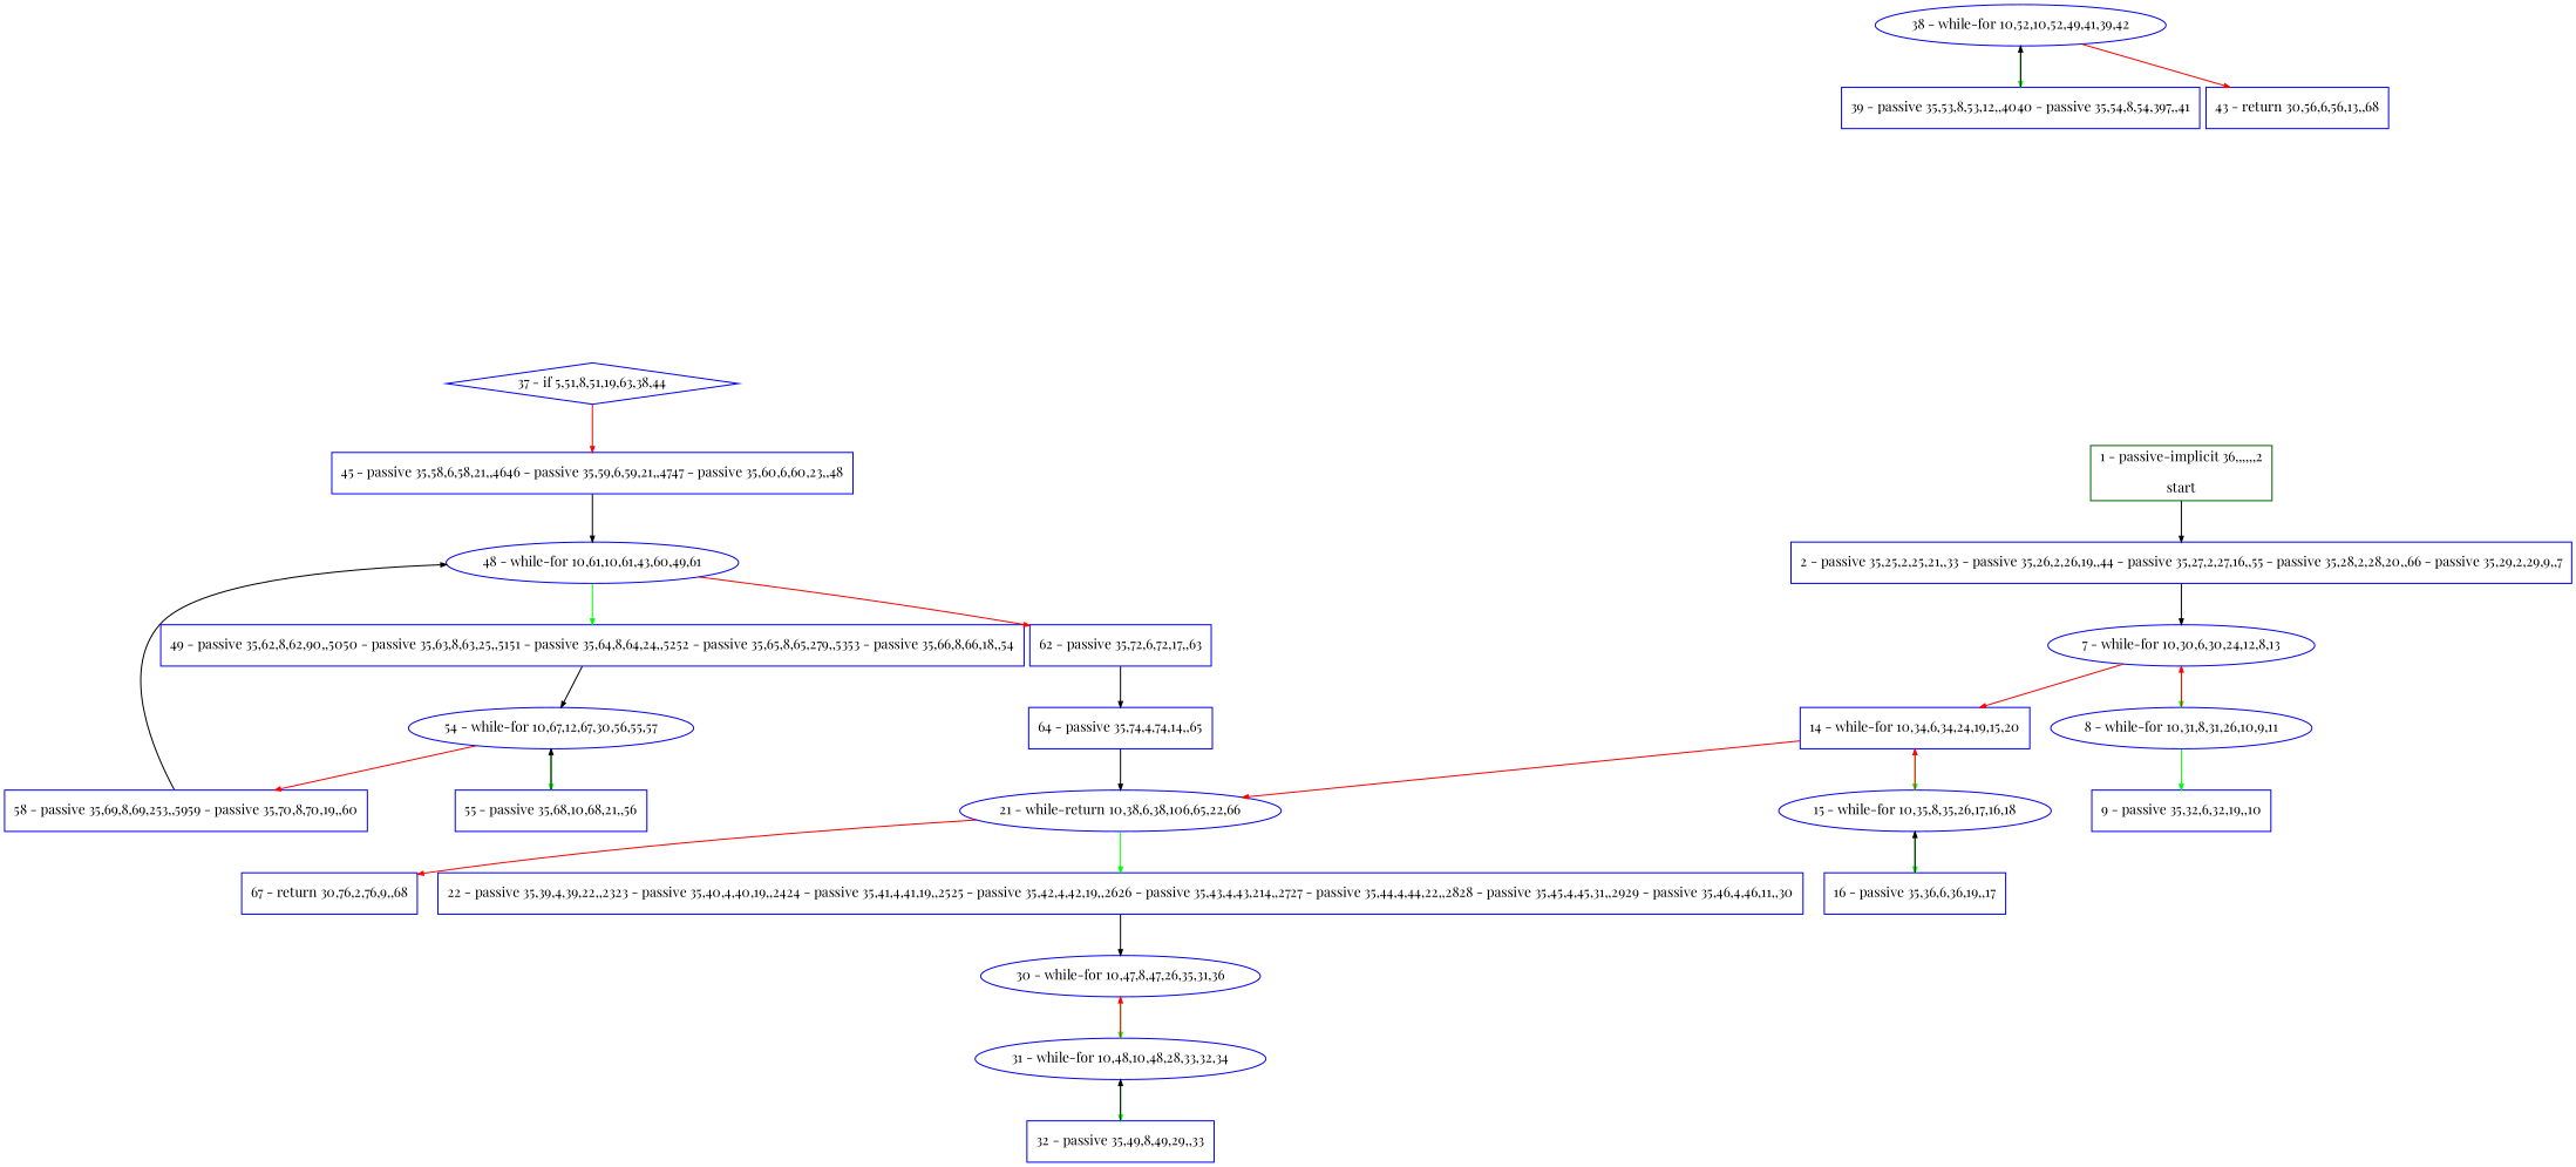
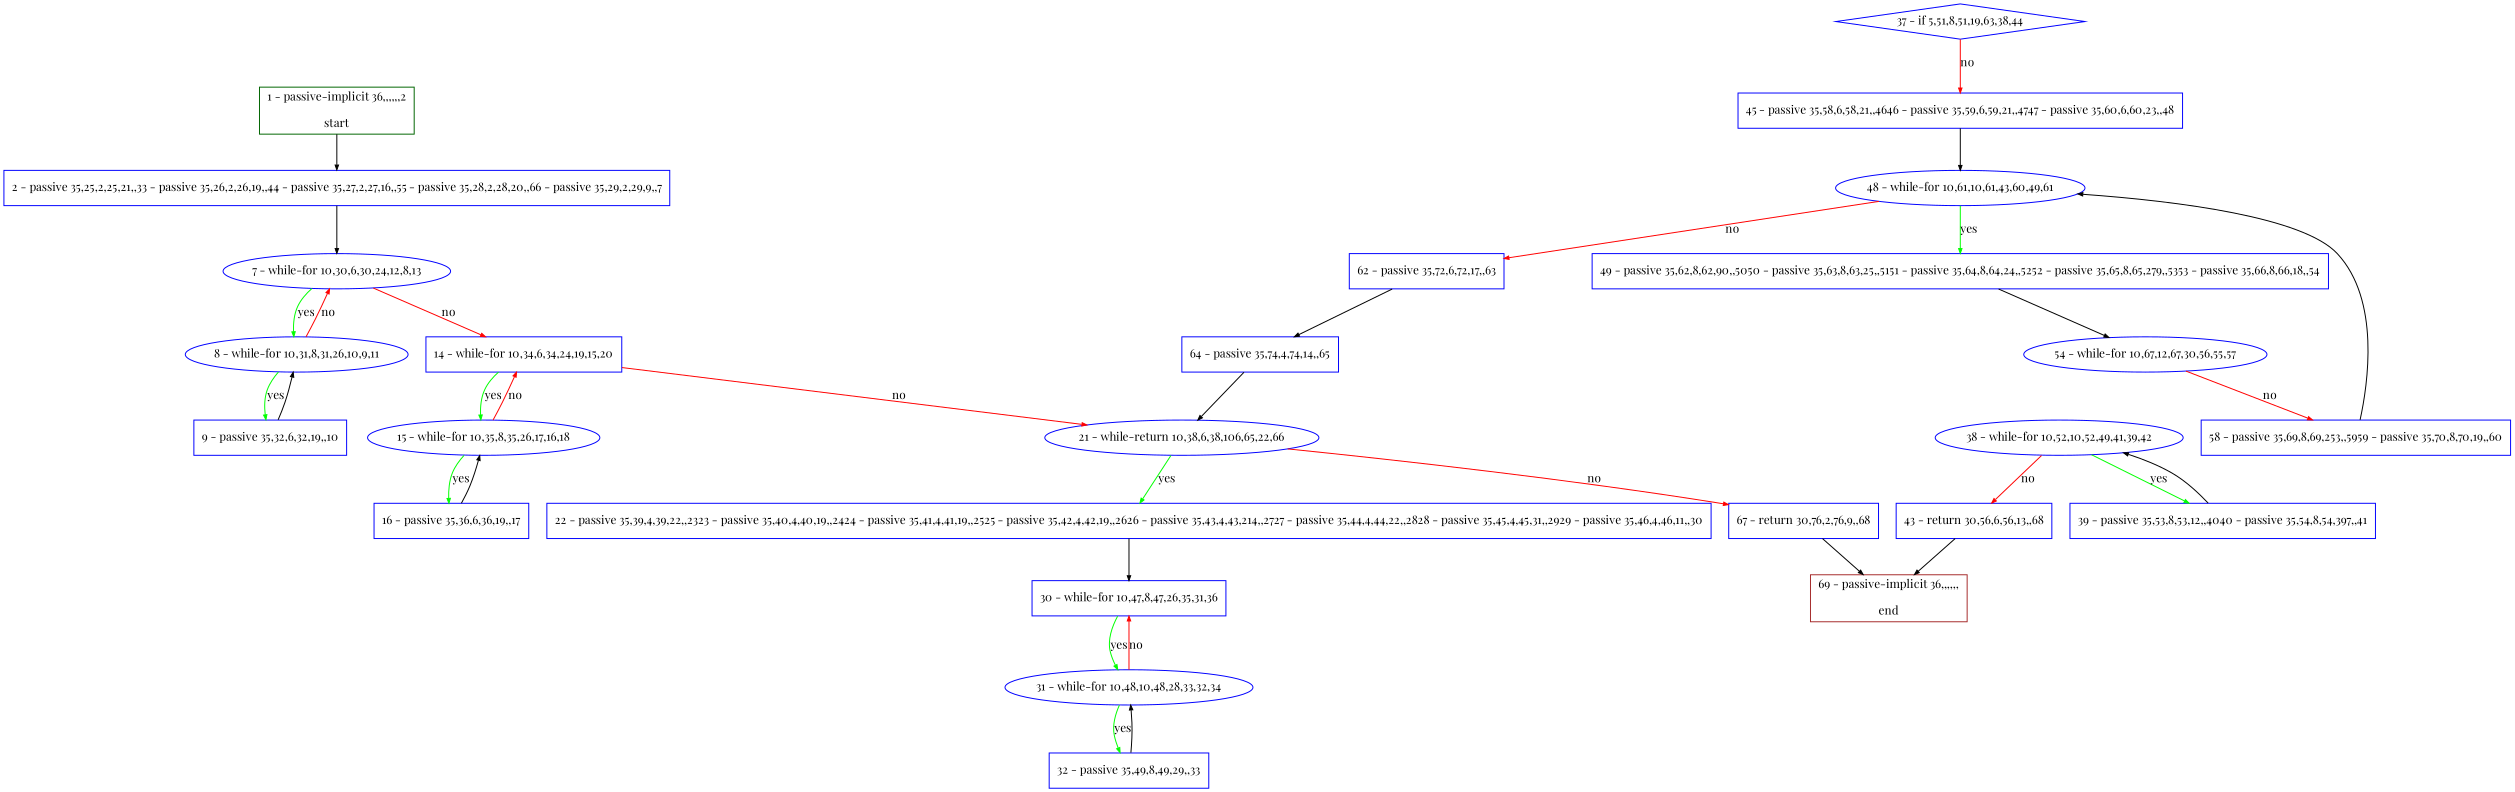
  digraph {
    bgcolor=white
    compound=true
    fillcolor="#FFFFCC"
    fontname="Playfair Display"
    fontsize=12
    pack=true
    packmode=clust
    style="rounded,filled"
    node [color="#0000ff" compound=true fillcolor="#ffffff" fixedsize=false fontname="Playfair Display" fontsize=12 node_initialized=no shape=box style=filled]
    edge [arrowhead=normal arrowsize=0.5 arrowtail=none color="#000000" compound=true dir=forward fontcolor=black fontname="Playfair Display" fontsize=12]
    n1 [label="2 - passive 35,25,2,25,21,,33 - passive 35,26,2,26,19,,44 - passive 35,27,2,27,16,,55 - passive 35,28,2,28,20,,66 - passive 35,29,2,29,9,,7"]
    n2 [label="7 - while-for 10,30,6,30,24,12,8,13" shape=oval]
    n3 [label="8 - while-for 10,31,8,31,26,10,9,11" shape=oval]
    n4 [label="14 - while-for 10,34,6,34,24,19,15,20"]
    n5 [color="#006400" label="1 - passive-implicit 36,,,,,,2\n\nstart"]
    n6 [label="9 - passive 35,32,6,32,19,,10"]
    n7 [label="15 - while-for 10,35,8,35,26,17,16,18" shape=oval]
    n8 [label="21 - while-return 10,38,6,38,106,65,22,66" shape=oval]
    n9 [label="16 - passive 35,36,6,36,19,,17"]
    n10 [label="22 - passive 35,39,4,39,22,,2323 - passive 35,40,4,40,19,,2424 - passive 35,41,4,41,19,,2525 - passive 35,42,4,42,19,,2626 - passive 35,43,4,43,214,,2727 - passive 35,44,4,44,22,,2828 - passive 35,45,4,45,31,,2929 - passive 35,46,4,46,11,,30"]
    n11 [label="67 - return 30,76,2,76,9,,68"]
-   n12 [label="30 - while-for 10,47,8,47,26,35,31,36" shape=oval]
+   n12 [label="30 - while-for 10,47,8,47,26,35,31,36"]
+   n13 [color="#a52a2a" label="69 - passive-implicit 36,,,,,,\n\nend"]
    n14 [label="31 - while-for 10,48,10,48,28,33,32,34" shape=oval]
    n15 [label="32 - passive 35,49,8,49,29,,33"]
    n16 [label="37 - if 5,51,8,51,19,63,38,44" shape=diamond]
    n17 [label="45 - passive 35,58,6,58,21,,4646 - passive 35,59,6,59,21,,4747 - passive 35,60,6,60,23,,48"]
    n18 [label="38 - while-for 10,52,10,52,49,41,39,42" shape=oval]
    n19 [label="39 - passive 35,53,8,53,12,,4040 - passive 35,54,8,54,397,,41"]
    n20 [label="43 - return 30,56,6,56,13,,68"]
    n21 [label="48 - while-for 10,61,10,61,43,60,49,61" shape=oval]
    n22 [label="49 - passive 35,62,8,62,90,,5050 - passive 35,63,8,63,25,,5151 - passive 35,64,8,64,24,,5252 - passive 35,65,8,65,279,,5353 - passive 35,66,8,66,18,,54"]
    n23 [label="62 - passive 35,72,6,72,17,,63"]
    n24 [label="54 - while-for 10,67,12,67,30,56,55,57" shape=oval]
    n25 [label="64 - passive 35,74,4,74,14,,65"]
-   n26 [label="55 - passive 35,68,10,68,21,,56"]
    n27 [label="58 - passive 35,69,8,69,253,,5959 - passive 35,70,8,70,19,,60"]
    n1 -> n2
    n2 -> n3 [color="#00ff00" label=yes]
    n2 -> n4 [color="#ff0000" label=no]
    n3 -> n2 [color="#ff0000" label=no]
    n3 -> n6 [color="#00ff00" label=yes]
    n4 -> n7 [color="#00ff00" label=yes]
    n4 -> n8 [color="#ff0000" label=no]
    n5 -> n1
+   n6 -> n3
    n7 -> n4 [color="#ff0000" label=no]
    n7 -> n9 [color="#00ff00" label=yes]
    n8 -> n10 [color="#00ff00" label=yes]
-   n8 -> n11 [color="#ff0000" label=yes]
+   n8 -> n11 [color="#ff0000" label=no]
    n9 -> n7
    n10 -> n12
+   n11 -> n13
    n12 -> n14 [color="#00ff00" label=yes]
    n14 -> n12 [color="#ff0000" label=no]
    n14 -> n15 [color="#00ff00" label=yes]
    n15 -> n14
    n16 -> n17 [color="#ff0000" label=no]
    n17 -> n21
    n18 -> n19 [color="#00ff00" label=yes]
    n18 -> n20 [color="#ff0000" label=no]
    n19 -> n18
+   n20 -> n13
    n21 -> n22 [color="#00ff00" label=yes]
    n21 -> n23 [color="#ff0000" label=no]
    n22 -> n24
    n23 -> n25
-   n24 -> n26 [color="#00ff00" label=yes]
    n24 -> n27 [color="#ff0000" label=no]
    n25 -> n8
-   n26 -> n24
    n27 -> n21
  }
